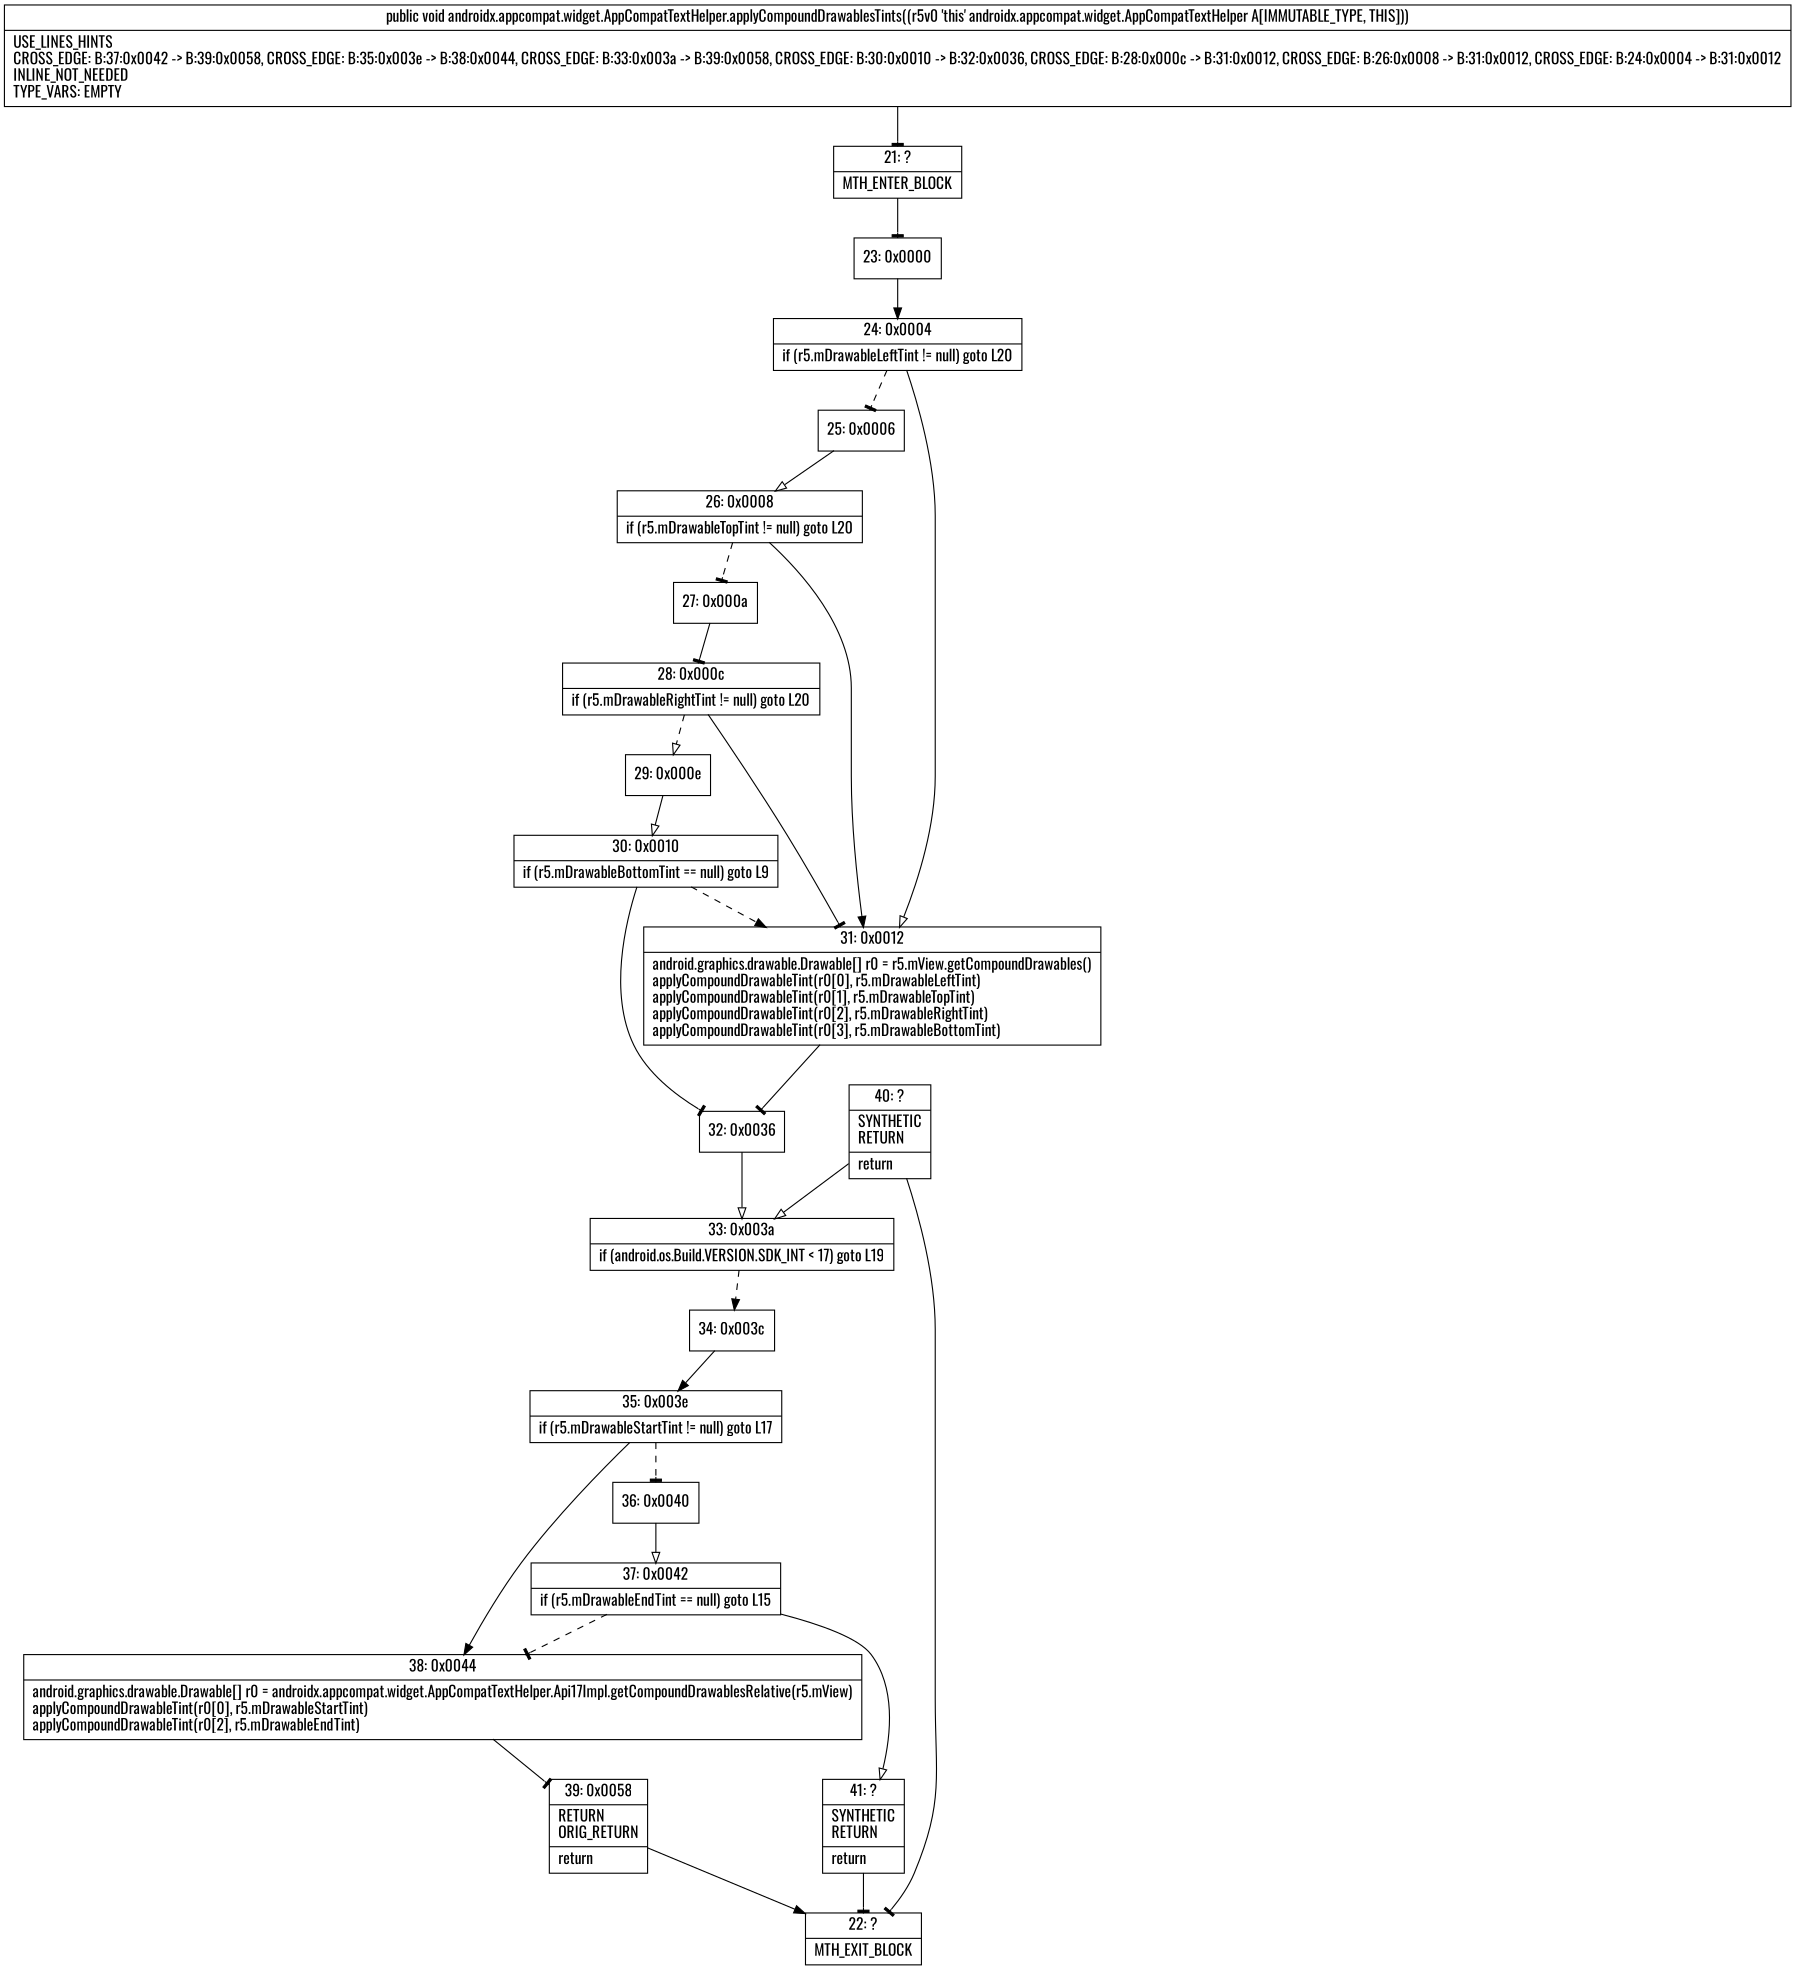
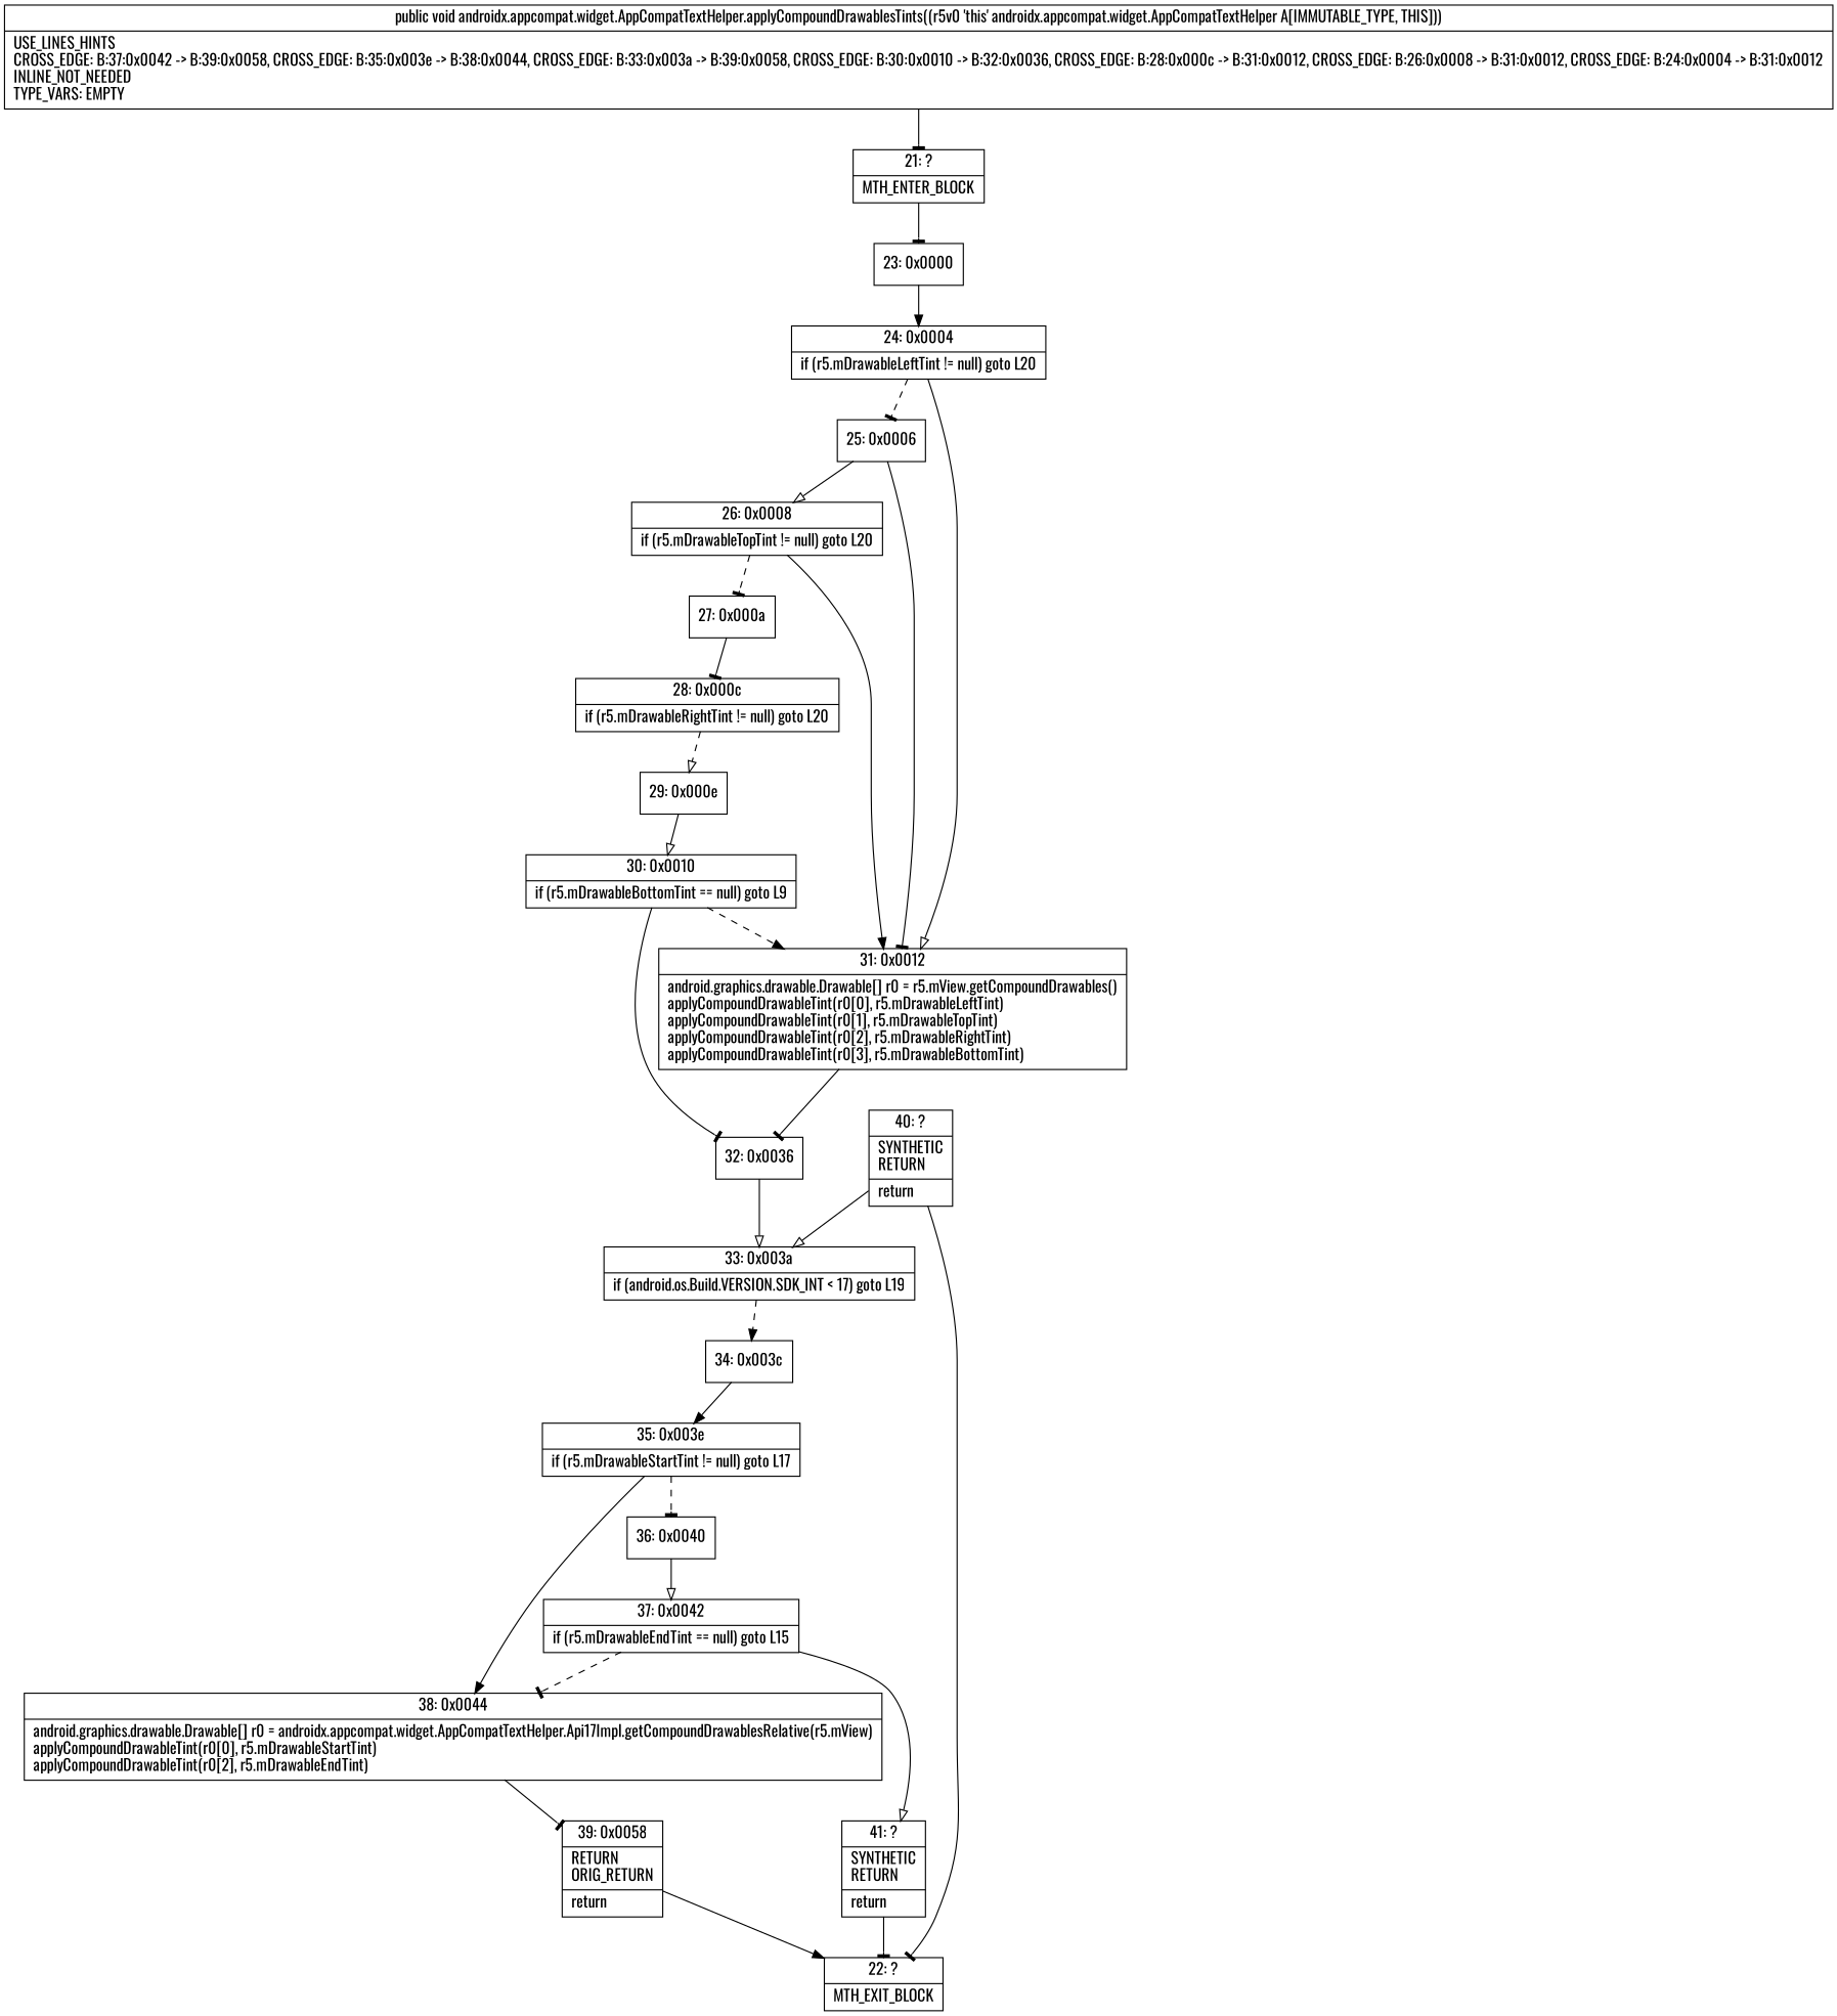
  digraph {
    fontname=Oswald
    node [fontname=Oswald shape=record]
    edge [arrowhead=tee fontname=Oswald]
    n1 [label="{21\:\ ?|MTH_ENTER_BLOCK\l}"]
    n2 [label="{23\:\ 0x0000}"]
    n3 [label="{24\:\ 0x0004|if (r5.mDrawableLeftTint != null) goto L20\l}"]
    n4 [label="{25\:\ 0x0006}"]
    n5 [label="{31\:\ 0x0012|android.graphics.drawable.Drawable[] r0 = r5.mView.getCompoundDrawables()\lapplyCompoundDrawableTint(r0[0], r5.mDrawableLeftTint)\lapplyCompoundDrawableTint(r0[1], r5.mDrawableTopTint)\lapplyCompoundDrawableTint(r0[2], r5.mDrawableRightTint)\lapplyCompoundDrawableTint(r0[3], r5.mDrawableBottomTint)\l}"]
    n6 [label="{26\:\ 0x0008|if (r5.mDrawableTopTint != null) goto L20\l}"]
    n7 [label="{32\:\ 0x0036}"]
    n8 [label="{27\:\ 0x000a}"]
    n9 [label="{28\:\ 0x000c|if (r5.mDrawableRightTint != null) goto L20\l}"]
    n10 [label="{29\:\ 0x000e}"]
    n11 [label="{30\:\ 0x0010|if (r5.mDrawableBottomTint == null) goto L9\l}"]
    n12 [label="{33\:\ 0x003a|if (android.os.Build.VERSION.SDK_INT \< 17) goto L19\l}"]
    n13 [label="{34\:\ 0x003c}"]
    n14 [label="{35\:\ 0x003e|if (r5.mDrawableStartTint != null) goto L17\l}"]
    n15 [label="{40\:\ ?|SYNTHETIC\lRETURN\l|return\l}"]
    n16 [label="{22\:\ ?|MTH_EXIT_BLOCK\l}"]
    n17 [label="{36\:\ 0x0040}"]
    n18 [label="{38\:\ 0x0044|android.graphics.drawable.Drawable[] r0 = androidx.appcompat.widget.AppCompatTextHelper.Api17Impl.getCompoundDrawablesRelative(r5.mView)\lapplyCompoundDrawableTint(r0[0], r5.mDrawableStartTint)\lapplyCompoundDrawableTint(r0[2], r5.mDrawableEndTint)\l}"]
    n19 [label="{37\:\ 0x0042|if (r5.mDrawableEndTint == null) goto L15\l}"]
    n20 [label="{39\:\ 0x0058|RETURN\lORIG_RETURN\l|return\l}"]
    n21 [label="{41\:\ ?|SYNTHETIC\lRETURN\l|return\l}"]
    n22 [label="{public void androidx.appcompat.widget.AppCompatTextHelper.applyCompoundDrawablesTints((r5v0 'this' androidx.appcompat.widget.AppCompatTextHelper A[IMMUTABLE_TYPE, THIS]))  | USE_LINES_HINTS\lCROSS_EDGE: B:37:0x0042 \-\> B:39:0x0058, CROSS_EDGE: B:35:0x003e \-\> B:38:0x0044, CROSS_EDGE: B:33:0x003a \-\> B:39:0x0058, CROSS_EDGE: B:30:0x0010 \-\> B:32:0x0036, CROSS_EDGE: B:28:0x000c \-\> B:31:0x0012, CROSS_EDGE: B:26:0x0008 \-\> B:31:0x0012, CROSS_EDGE: B:24:0x0004 \-\> B:31:0x0012\lINLINE_NOT_NEEDED\lTYPE_VARS: EMPTY\l}"]
    n1 -> n2
    n2 -> n3 [arrowhead=normal]
    n3 -> n4 [style=dashed]
    n3 -> n5 [arrowhead=onormal]
    n4 -> n6 [arrowhead=onormal]
    n5 -> n7
    n6 -> n5 [arrowhead=normal]
    n6 -> n8 [style=dashed]
    n7 -> n12 [arrowhead=onormal]
    n8 -> n9
-   n9 -> n5
+   n4 -> n5
    n9 -> n10 [arrowhead=onormal style=dashed]
    n10 -> n11 [arrowhead=onormal]
    n11 -> n5 [arrowhead=normal style=dashed]
    n11 -> n7
    n12 -> n13 [arrowhead=normal style=dashed]
    n13 -> n14 [arrowhead=normal]
    n14 -> n17 [style=dashed]
    n14 -> n18 [arrowhead=normal]
    n15 -> n12 [arrowhead=onormal]
    n15 -> n16
    n17 -> n19 [arrowhead=onormal]
    n18 -> n20
    n19 -> n18 [style=dashed]
    n19 -> n21 [arrowhead=onormal]
    n20 -> n16 [arrowhead=normal]
    n21 -> n16
    n22 -> n1
  }
